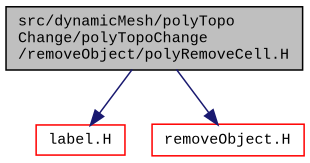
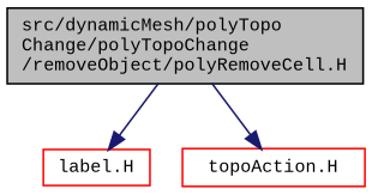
  digraph {
    fontname="Liberation Mono"
    node [color=red fontname="Liberation Mono" fontsize=10 shape=record]
    edge [color=midnightblue fontname="Liberation Mono" fontsize=10 labelfontname=Helvetica labelfontsize=10 style=solid]
    n1 [color=black fillcolor=grey75 fontcolor=black height=0.2 label="src/dynamicMesh/polyTopo\lChange/polyTopoChange\l/removeObject/polyRemoveCell.H" style=filled width=0.4]
    n2 [height=0.2 label="label.H" width=0.4]
-   n3 [height=0.2 label="removeObject.H" width=0.4]
+   n3 [height=0.2 label="topoAction.H" width=0.4]
    n1 -> n2
    n1 -> n3
  }
